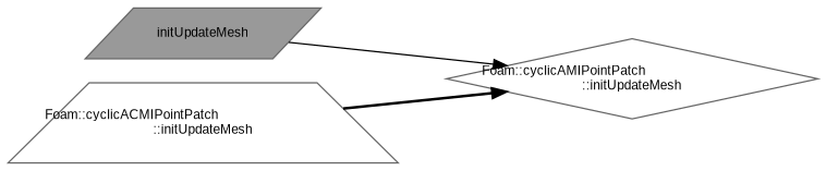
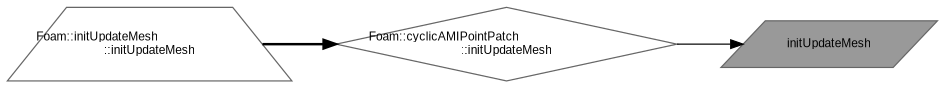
  digraph {
    fontname="Liberation Sans"
    rankdir=RL
    node [color=grey40 fillcolor=white fontname="Liberation Sans" fontsize=10 style=filled]
    edge [color=black dir=back fontname="Liberation Sans" fontsize=10 labelfontname=Helvetica labelfontsize=10]
    n1 [color=gray40 fillcolor=grey60 fontcolor=black height=0.2 label=initUpdateMesh shape=parallelogram width=0.4]
    n2 [height=0.2 label="Foam::cyclicAMIPointPatch\l::initUpdateMesh" shape=diamond width=0.4]
-   n3 [height=0.2 label="Foam::cyclicACMIPointPatch\l::initUpdateMesh" shape=trapezium width=0.4]
-   n2 -> n1 [style=solid]
+   n3 [height=0.2 label="Foam::initUpdateMesh\l::initUpdateMesh" shape=trapezium width=0.4]
+   n1 -> n2 [style=solid]
    n2 -> n3 [style=bold]
  }
